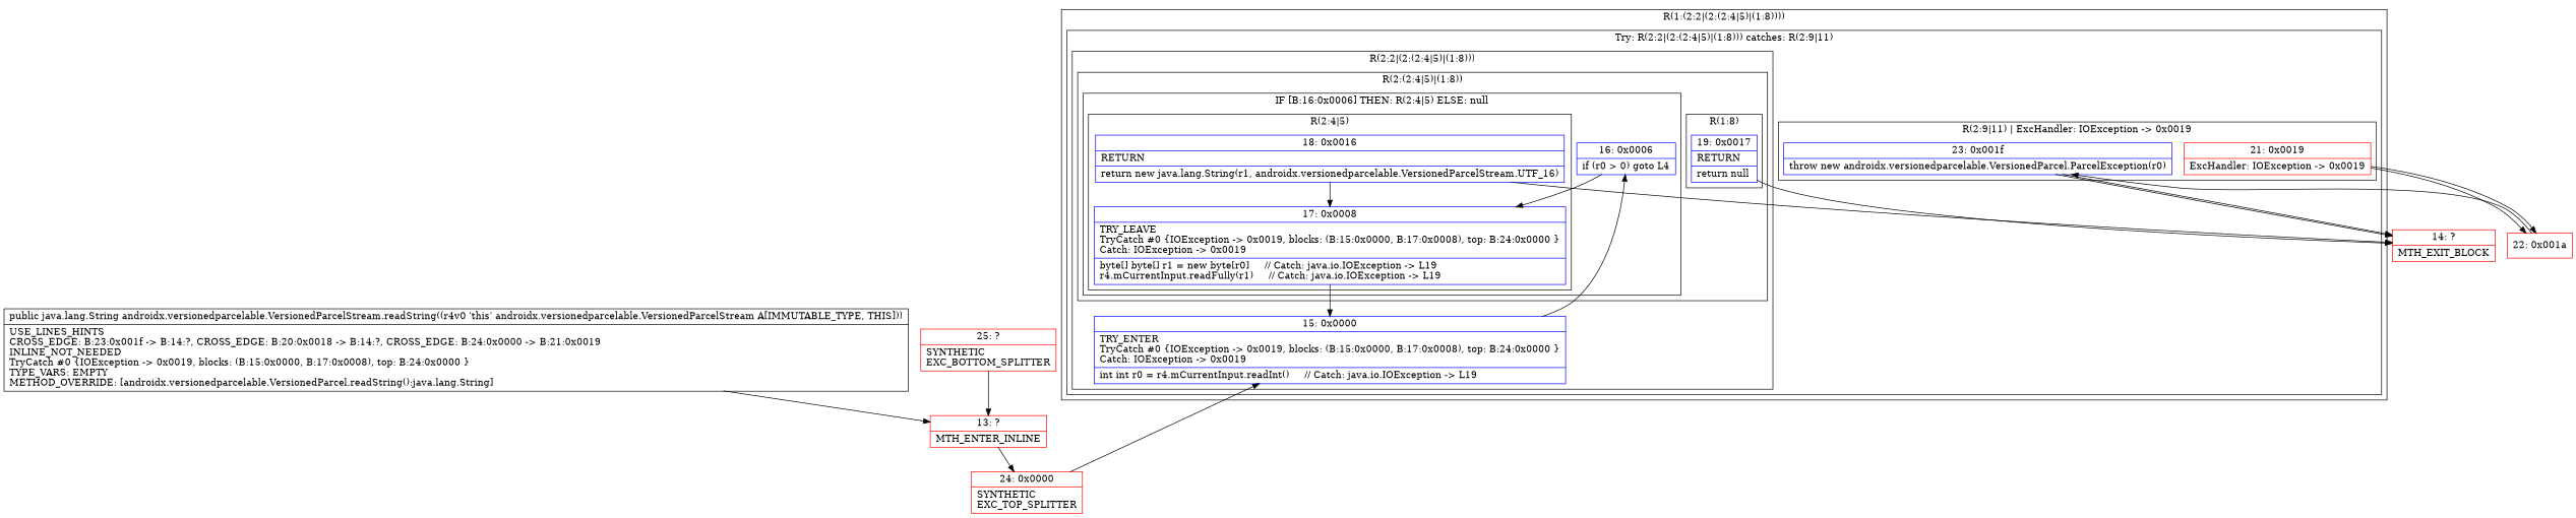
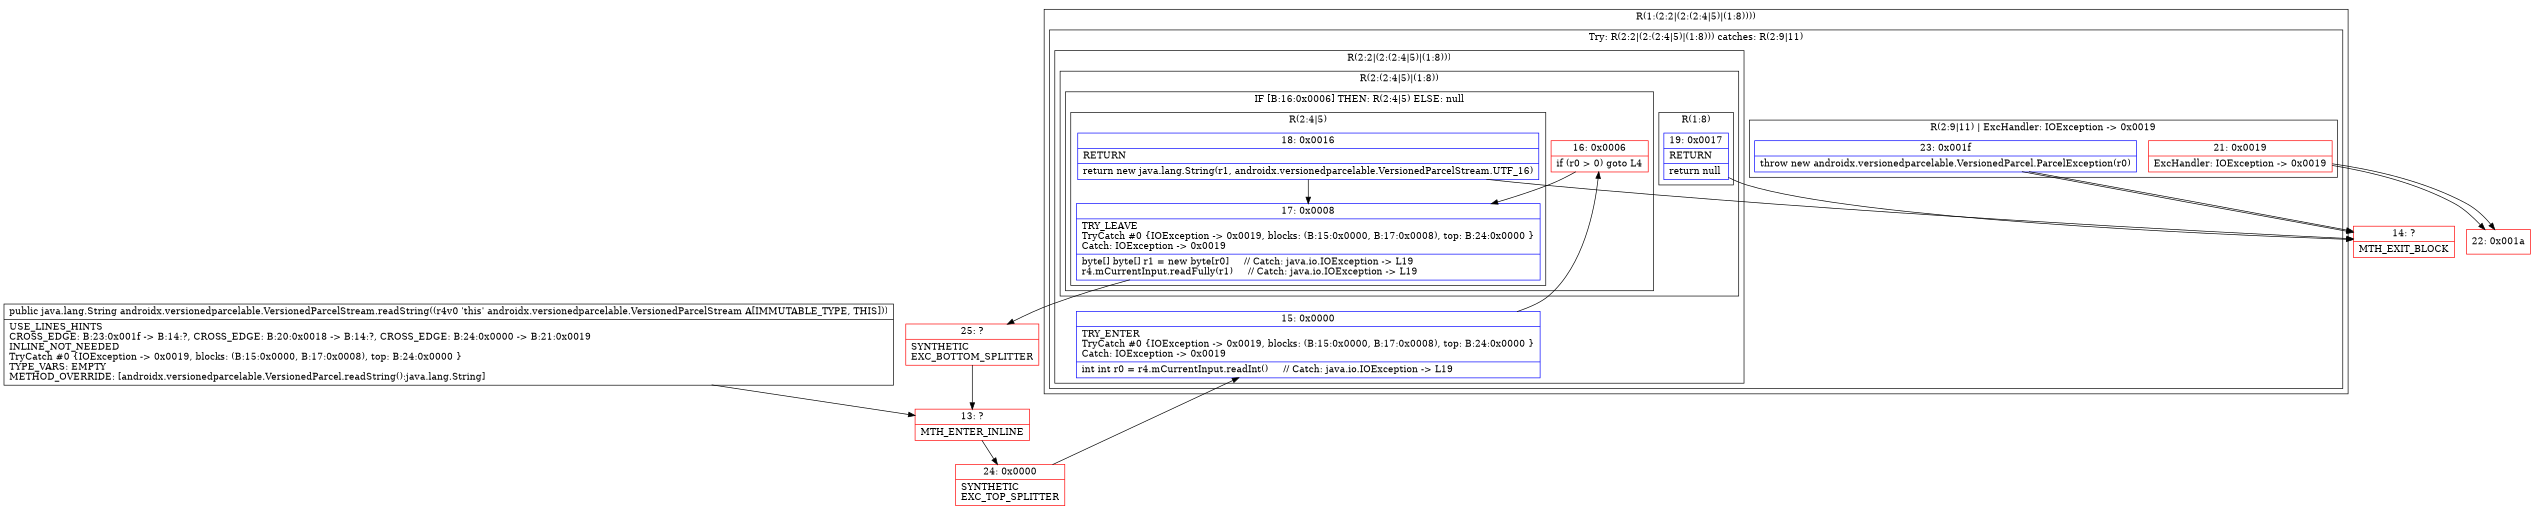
  digraph {
    node [color=blue shape=record]
    n1 [label="{17\:\ 0x0008|TRY_LEAVE\lTryCatch #0 \{IOException \-\> 0x0019, blocks: (B:15:0x0000, B:17:0x0008), top: B:24:0x0000 \}\lCatch: IOException \-\> 0x0019\l|byte[] byte[] r1 = new byte[r0]     \/\/ Catch: java.io.IOException \-\> L19\lr4.mCurrentInput.readFully(r1)     \/\/ Catch: java.io.IOException \-\> L19\l}"]
    n2 [label="{18\:\ 0x0016|RETURN\l|return new java.lang.String(r1, androidx.versionedparcelable.VersionedParcelStream.UTF_16)\l}"]
-   n3 [label="{16\:\ 0x0006|if (r0 \> 0) goto L4\l}"]
+   n3 [color=red label="{16\:\ 0x0006|if (r0 \> 0) goto L4\l}"]
    n4 [label="{19\:\ 0x0017|RETURN\l|return null\l}"]
    n5 [label="{15\:\ 0x0000|TRY_ENTER\lTryCatch #0 \{IOException \-\> 0x0019, blocks: (B:15:0x0000, B:17:0x0008), top: B:24:0x0000 \}\lCatch: IOException \-\> 0x0019\l|int int r0 = r4.mCurrentInput.readInt()     \/\/ Catch: java.io.IOException \-\> L19\l}"]
    n6 [color=red label="{21\:\ 0x0019|ExcHandler: IOException \-\> 0x0019\l}"]
    n7 [label="{23\:\ 0x001f|throw new androidx.versionedparcelable.VersionedParcel.ParcelException(r0)\l}"]
    n8 [color=red label="{25\:\ ?|SYNTHETIC\lEXC_BOTTOM_SPLITTER\l}"]
    n9 [color=red label="{14\:\ ?|MTH_EXIT_BLOCK\l}"]
    n10 [color=red label="{22\:\ 0x001a}"]
    n11 [color=red label="{13\:\ ?|MTH_ENTER_INLINE\l}"]
    n12 [color=red label="{24\:\ 0x0000|SYNTHETIC\lEXC_TOP_SPLITTER\l}"]
    n13 [label="{public java.lang.String androidx.versionedparcelable.VersionedParcelStream.readString((r4v0 'this' androidx.versionedparcelable.VersionedParcelStream A[IMMUTABLE_TYPE, THIS]))  | USE_LINES_HINTS\lCROSS_EDGE: B:23:0x001f \-\> B:14:?, CROSS_EDGE: B:20:0x0018 \-\> B:14:?, CROSS_EDGE: B:24:0x0000 \-\> B:21:0x0019\lINLINE_NOT_NEEDED\lTryCatch #0 \{IOException \-\> 0x0019, blocks: (B:15:0x0000, B:17:0x0008), top: B:24:0x0000 \}\lTYPE_VARS: EMPTY\lMETHOD_OVERRIDE: [androidx.versionedparcelable.VersionedParcel.readString():java.lang.String]\l}" color=""]
    subgraph cluster_1 {
      label="R(1:(2:2|(2:(2:4|5)|(1:8))))"
      subgraph cluster_2 {
        label="Try: R(2:2|(2:(2:4|5)|(1:8))) catches: R(2:9|11)"
        subgraph cluster_3 {
          label="R(2:2|(2:(2:4|5)|(1:8)))"
          n5
          subgraph cluster_4 {
            label="R(2:(2:4|5)|(1:8))"
            subgraph cluster_5 {
              label="IF [B:16:0x0006] THEN: R(2:4|5) ELSE: null"
              n3
              subgraph cluster_6 {
                label="R(2:4|5)"
                n1
                n2
              }
            }
            subgraph cluster_7 {
              label="R(1:8)"
              n4
            }
          }
        }
        subgraph cluster_8 {
          label="R(2:9|11) | ExcHandler: IOException \-\> 0x0019\l"
          n6
          n7
        }
      }
    }
    subgraph cluster_9 {
      label="R(2:9|11) | ExcHandler: IOException \-\> 0x0019\l"
    }
-   n1 -> n5
+   n1 -> n8
    n2 -> n1
    n2 -> n9
    n3 -> n1
    n4 -> n9
    n5 -> n3
    n6 -> n10
    n6 -> n10
    n7 -> n9
    n7 -> n9
    n8 -> n11
-   n10 -> n7
    n11 -> n12
    n12 -> n5
    n13 -> n11
  }
